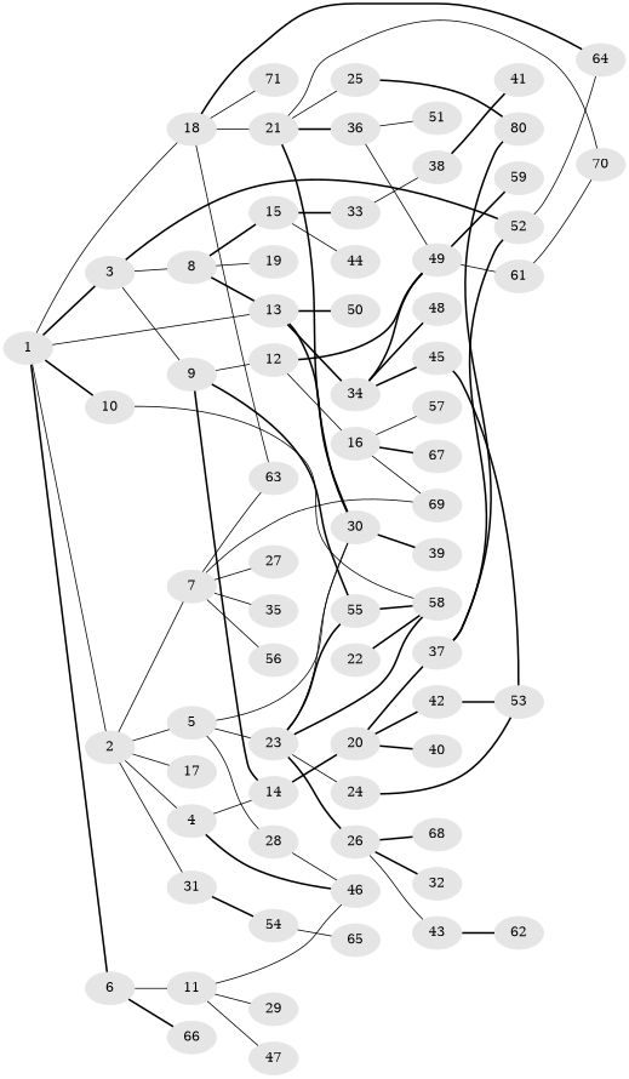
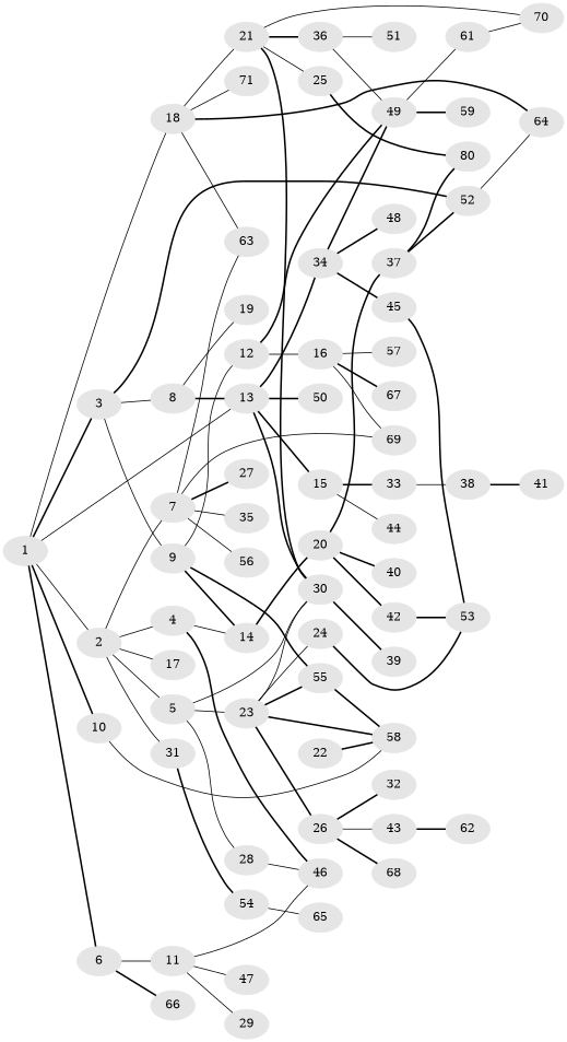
  graph {
    rankdir=LR
    node [color=gray90 style=filled]
    edge [style=solid]
    1
    2
    3
    6
    10
    13
    18
    4
    5
    7
    17
    31
    8
    9
    52
    11
    66
    58
    30
    15
    34
    50
    63
    21
    64
    71
    14
    46
    23
    28
    27
    35
    56
    69
    54
    19
    12
    55
    20
    24
    26
    39
    29
    47
    16
    49
    57
    67
    59
    61
    33
    44
    45
    48
    37
    40
    42
    38
    25
    36
    70
    22
    n63 [label=80]
    53
    51
    32
    43
    68
    62
    65
    41
    1 -- 2
    1 -- 3 [style=bold]
    1 -- 6 [style=bold]
    1 -- 10 [style=bold]
    1 -- 13
    1 -- 18
    2 -- 4
    2 -- 5
    2 -- 7
    2 -- 17
    2 -- 31
    3 -- 8
    3 -- 9
    3 -- 52 [style=bold]
    6 -- 11
    6 -- 66 [style=bold]
    10 -- 58
    13 -- 30 [style=bold]
-   8 -- 15 [style=bold]
+   13 -- 15 [style=bold]
    13 -- 34 [style=bold]
    13 -- 50 [style=bold]
    18 -- 63
    18 -- 21
    18 -- 64 [style=bold]
    18 -- 71
    4 -- 14
    4 -- 46 [style=bold]
    5 -- 30
    5 -- 23
    5 -- 28
    7 -- 63
-   7 -- 27
+   7 -- 27 [style=bold]
    7 -- 35
    7 -- 56
    7 -- 69
    31 -- 54 [style=bold]
    8 -- 13 [style=bold]
    8 -- 19
    9 -- 14 [style=bold]
    9 -- 12
    9 -- 55 [style=bold]
    52 -- 64
    11 -- 46
    11 -- 29
    11 -- 47
    30 -- 39 [style=bold]
    15 -- 33 [style=bold]
    15 -- 44
    34 -- 49 [style=bold]
    34 -- 45 [style=bold]
    34 -- 48 [style=bold]
    21 -- 30 [style=bold]
    21 -- 25
    21 -- 36 [style=bold]
    21 -- 70
    14 -- 20 [style=bold]
    23 -- 58 [style=bold]
    23 -- 30
    23 -- 55 [style=bold]
    23 -- 24
    23 -- 26 [style=bold]
    28 -- 46
    54 -- 65
    12 -- 16
    12 -- 49 [style=bold]
    55 -- 58 [style=bold]
    20 -- 37 [style=bold]
    20 -- 40 [style=bold]
    20 -- 42 [style=bold]
    24 -- 53 [style=bold]
    26 -- 32 [style=bold]
    26 -- 43
    26 -- 68 [style=bold]
    16 -- 69
    16 -- 57
    16 -- 67 [style=bold]
    49 -- 59 [style=bold]
    49 -- 61
    61 -- 70
    33 -- 38
    45 -- 53 [style=bold]
    37 -- 52 [style=bold]
    37 -- n63 [style=bold]
    42 -- 53 [style=bold]
    38 -- 41 [style=bold]
    25 -- n63 [style=bold]
    36 -- 49
    36 -- 51
    22 -- 58 [style=bold]
    43 -- 62 [style=bold]
  }
